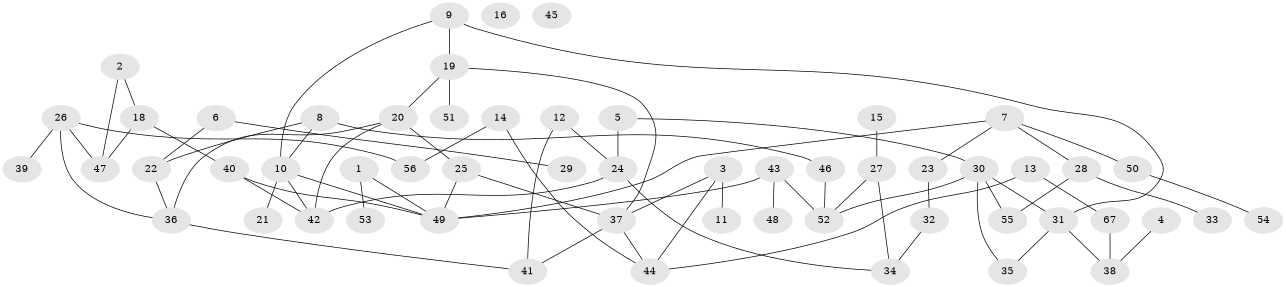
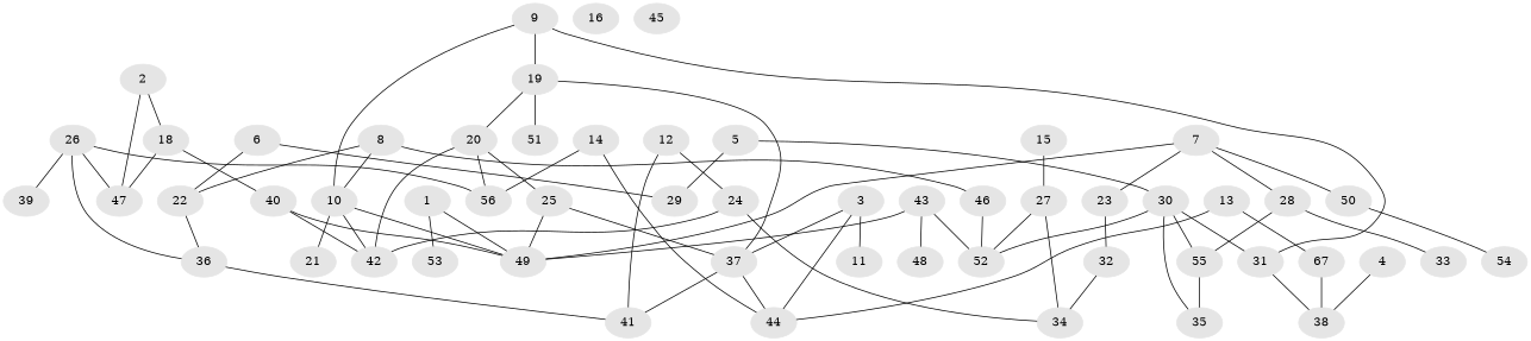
  graph {
    node [color=gray90 style=filled]
    1
    49
    53
    2
    18
    47
    40
    3
    11
    37
    44
    41
    4
    38
    5
    29
    30
    31
    52
    55
    35
    6
    22
    36
    7
    23
    28
    50
    32
    33
    54
    8
    10
    46
    21
    42
    9
    19
    20
    51
    14
    56
    12
    24
    34
    13
    n47 [label=67]
    15
    27
    16
    25
    26
    39
    43
    48
    45
    1 -- 49
    1 -- 53
    2 -- 18
    2 -- 47
    18 -- 47
    18 -- 40
    40 -- 49
    40 -- 42
    3 -- 11
    3 -- 37
    3 -- 44
    37 -- 44
    37 -- 41
    4 -- 38
-   5 -- 24
+   5 -- 29
    5 -- 30
    30 -- 31
    30 -- 52
    30 -- 55
    30 -- 35
    31 -- 38
-   31 -- 35
+   55 -- 35
    6 -- 29
    6 -- 22
    22 -- 36
    36 -- 41
    7 -- 49
    7 -- 23
    7 -- 28
    7 -- 50
    23 -- 32
    28 -- 55
    28 -- 33
    50 -- 54
    32 -- 34
    8 -- 22
    8 -- 10
    8 -- 46
    10 -- 49
    10 -- 21
    10 -- 42
    46 -- 52
    9 -- 31
    9 -- 10
    9 -- 19
    19 -- 37
    19 -- 20
    19 -- 51
    20 -- 42
-   20 -- 36
+   20 -- 56
    20 -- 25
    14 -- 44
    14 -- 56
    12 -- 41
    12 -- 24
    24 -- 42
    24 -- 34
    13 -- 44
    13 -- n47
    n47 -- 38
    15 -- 27
    27 -- 52
    27 -- 34
    25 -- 49
    25 -- 37
    26 -- 47
    26 -- 36
    26 -- 56
    26 -- 39
    43 -- 49
    43 -- 52
    43 -- 48
  }
